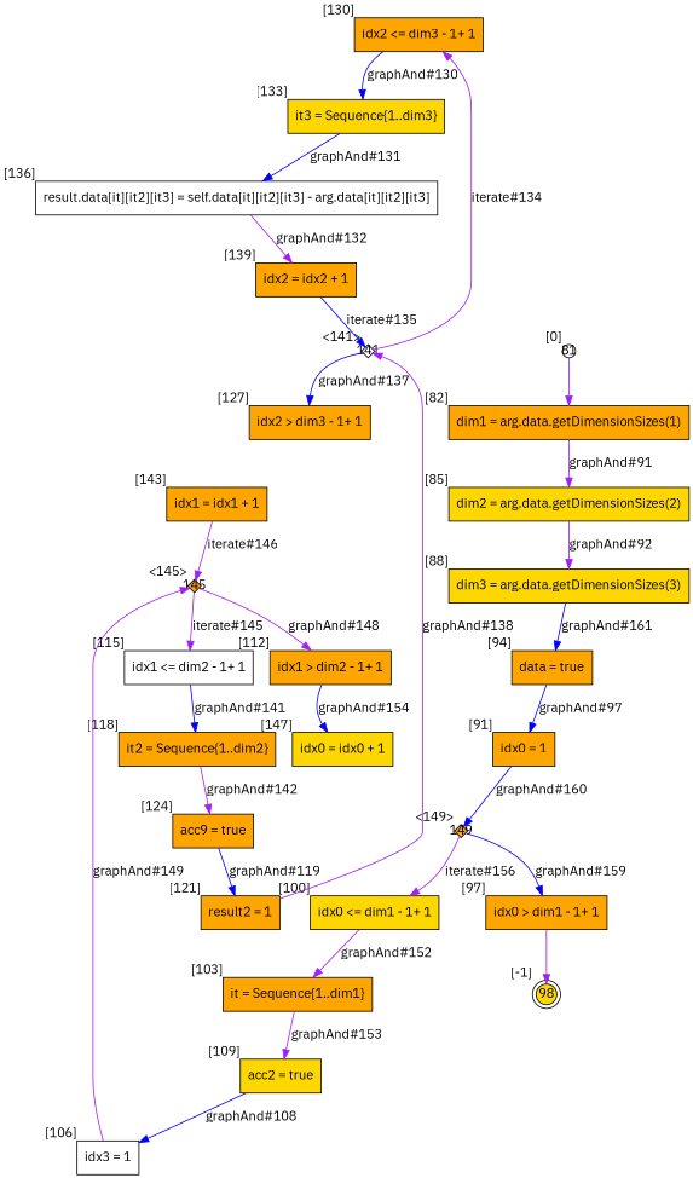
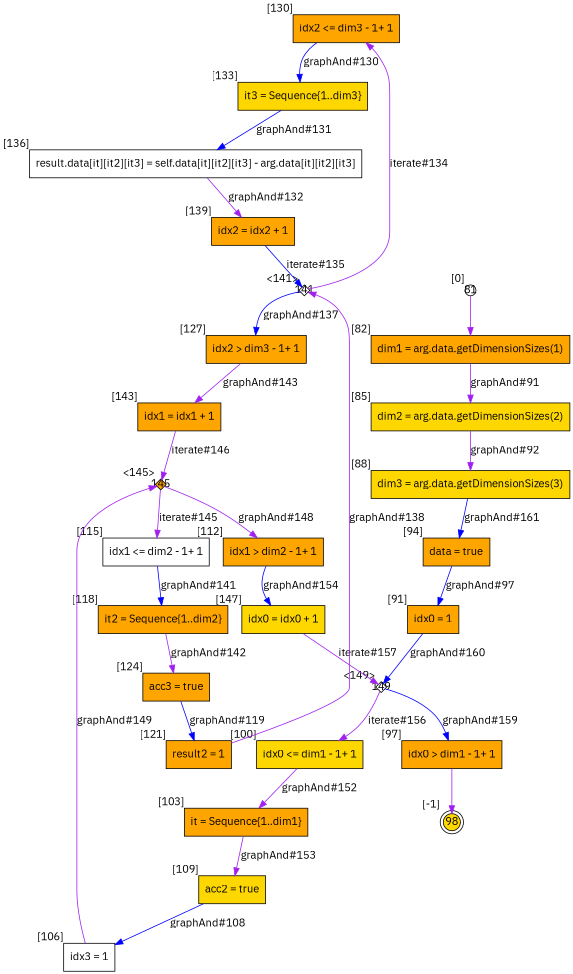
  digraph {
    fontname="IBM Plex Sans"
    node [fillcolor=orange fontname="IBM Plex Sans" shape=box style=filled]
    edge [color=purple fontname="IBM Plex Sans"]
    n1 [label="idx2 <= dim3 - 1+ 1" xlabel="[130]"]
    n2 [fillcolor=gold label="it3 = Sequence{1..dim3}" xlabel="[133]"]
    n3 [fillcolor=white label="result.data[it][it2][it3] = self.data[it][it2][it3] - arg.data[it][it2][it3]" xlabel="[136]"]
    n4 [label="idx2 = idx2 + 1" xlabel="[139]"]
    141 [fillcolor=white fixedsize=true height=.2 shape=diamond width=.2 xlabel="<141>"]
    n6 [label="idx2 > dim3 - 1+ 1" xlabel="[127]"]
    n7 [label="idx1 = idx1 + 1" xlabel="[143]"]
    145 [fixedsize=true height=.2 shape=diamond width=.2 xlabel="<145>"]
    n9 [label="idx1 > dim2 - 1+ 1" xlabel="[112]"]
    n10 [fillcolor=white label="idx1 <= dim2 - 1+ 1" xlabel="[115]"]
    81 [fillcolor=white fixedsize=true height=.2 shape=circle width=.2 xlabel="[0]"]
    n12 [label="dim1 = arg.data.getDimensionSizes(1)" xlabel="[82]"]
    n13 [fillcolor=gold label="dim2 = arg.data.getDimensionSizes(2)" xlabel="[85]"]
    n14 [fillcolor=gold label="idx0 = idx0 + 1" xlabel="[147]"]
    n15 [label="it2 = Sequence{1..dim2}" xlabel="[118]"]
    n16 [fillcolor=gold label="dim3 = arg.data.getDimensionSizes(3)" xlabel="[88]"]
-   149 [fixedsize=true height=.2 shape=diamond width=.2 xlabel="<149>"]
+   149 [fillcolor=white fixedsize=true height=.2 shape=diamond width=.2 xlabel="<149>"]
    n18 [label="idx0 > dim1 - 1+ 1" xlabel="[97]"]
    n19 [fillcolor=gold label="idx0 <= dim1 - 1+ 1" xlabel="[100]"]
    n20 [label="data = true" xlabel="[94]"]
    98 [fillcolor=gold fixedsize=true height=.2 shape=doublecircle width=.2 xlabel="[-1]"]
    n22 [label="it = Sequence{1..dim1}" xlabel="[103]"]
    n23 [label="idx0 = 1" xlabel="[91]"]
    n24 [fillcolor=gold label="acc2 = true" xlabel="[109]"]
    n25 [fillcolor=white label="idx3 = 1" xlabel="[106]"]
-   n26 [label="acc9 = true" xlabel="[124]"]
+   n26 [label="acc3 = true" xlabel="[124]"]
    n27 [label="result2 = 1" xlabel="[121]"]
    n1 -> n2 [color=blue label="graphAnd#130"]
    n2 -> n3 [color=blue label="graphAnd#131"]
    n3 -> n4 [label="graphAnd#132"]
    n4 -> 141 [color=blue label="iterate#135"]
    141 -> n1 [label="iterate#134"]
    141 -> n6 [color=blue label="graphAnd#137"]
+   n6 -> n7 [label="graphAnd#143"]
    n7 -> 145 [label="iterate#146"]
    145 -> n9 [label="graphAnd#148"]
    145 -> n10 [label="iterate#145"]
    n9 -> n14 [color=blue label="graphAnd#154"]
    n10 -> n15 [color=blue label="graphAnd#141"]
    81 -> n12
    n12 -> n13 [label="graphAnd#91"]
    n13 -> n16 [label="graphAnd#92"]
+   n14 -> 149 [label="iterate#157"]
    n15 -> n26 [label="graphAnd#142"]
    n16 -> n20 [color=blue label="graphAnd#161"]
    149 -> n18 [color=blue label="graphAnd#159"]
    149 -> n19 [label="iterate#156"]
    n18 -> 98
    n19 -> n22 [label="graphAnd#152"]
    n20 -> n23 [color=blue label="graphAnd#97"]
    n22 -> n24 [label="graphAnd#153"]
    n23 -> 149 [color=blue label="graphAnd#160"]
    n24 -> n25 [color=blue label="graphAnd#108"]
    n25 -> 145 [label="graphAnd#149"]
    n26 -> n27 [color=blue label="graphAnd#119"]
    n27 -> 141 [label="graphAnd#138"]
  }
